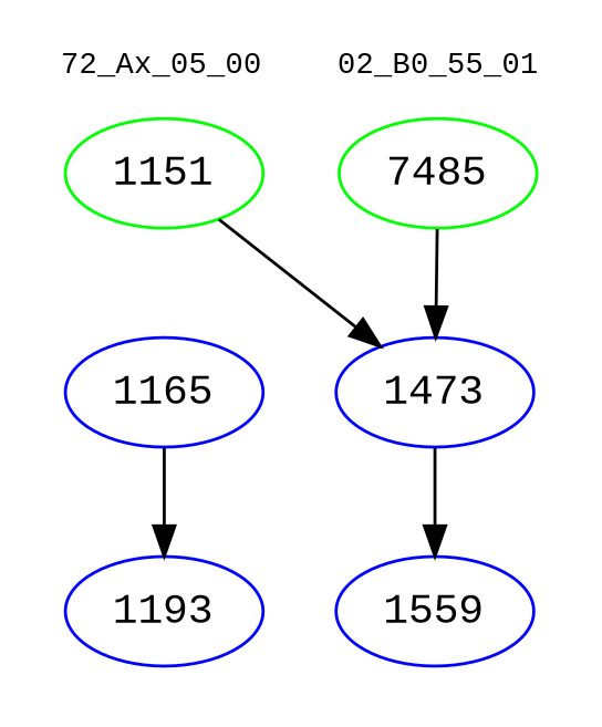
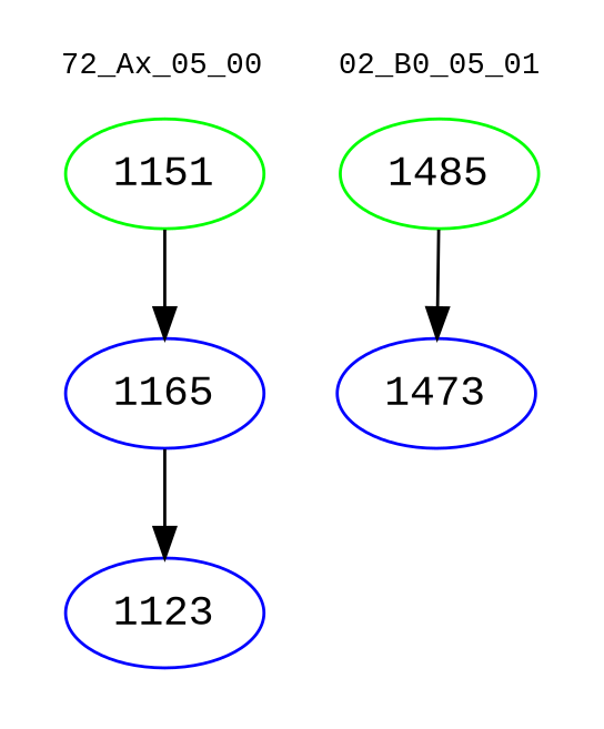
  digraph {
    fontname="Liberation Mono"
    node [color=blue fontname="Liberation Mono"]
    edge [color=black fontname="Liberation Mono"]
    n1 [color=green label=1151]
    n2 [label=1165]
-   n3 [label=1193]
-   n4 [color=green label=7485]
+   n3 [label=1123]
+   n4 [color=green label=1485]
    n5 [label=1473]
-   n6 [label=1559]
    subgraph cluster_1 {
      color=white
      fontsize=10
      label="72_Ax_05_00"
      n1
      n2
      n3
    }
    subgraph cluster_2 {
      color=white
      fontsize=10
-     label="02_B0_55_01"
+     label="02_B0_05_01"
      n4
      n5
-     n6
    }
-   n1 -> n5
+   n1 -> n2
    n2 -> n3
    n4 -> n5
-   n5 -> n6
  }
